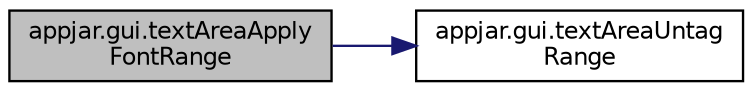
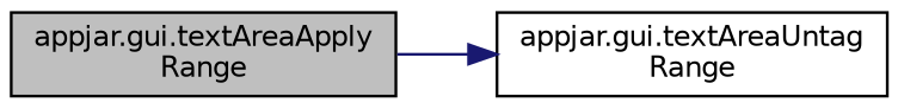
  digraph {
    rankdir=LR
    node [color=black fontname=Helvetica fontsize=10 shape=record style=filled]
-   n1 [fillcolor=grey75 fontcolor=black height=0.2 label="appjar.gui.textAreaApply\lFontRange" width=0.4]
+   n1 [fillcolor=grey75 fontcolor=black height=0.2 label="appjar.gui.textAreaApply\lRange" width=0.4]
    n2 [fillcolor=white height=0.2 label="appjar.gui.textAreaUntag\lRange" width=0.4]
    n1 -> n2 [color=midnightblue fontname=Helvetica fontsize=10 labelfontname=Helvetica labelfontsize=10 style=solid]
  }
